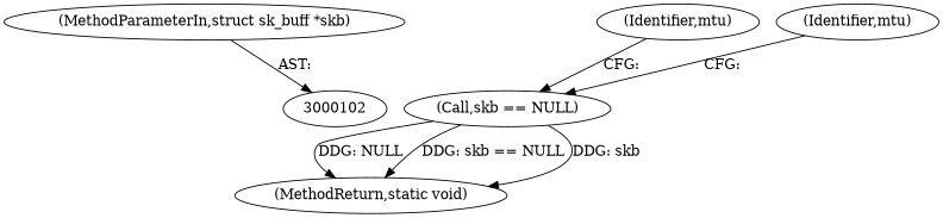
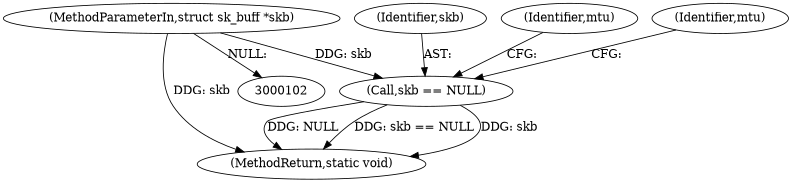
  digraph {
    n1 [label="(Call,skb == NULL)"]
    n2 [label="(MethodReturn,static void)"]
    n3 [label="(MethodParameterIn,struct sk_buff *skb)"]
    n4 [label=3000102]
+   n5 [label="(Identifier,skb)"]
    n6 [label="(Identifier,mtu)"]
    n7 [label="(Identifier,mtu)"]
    n1 -> n2 [label="DDG: skb"]
    n1 -> n2 [label="DDG: NULL"]
    n1 -> n2 [label="DDG: skb == NULL"]
-   n3 -> n4 [label="AST: "]
+   n3 -> n1 [label="DDG: skb"]
+   n3 -> n2 [label="DDG: skb"]
+   n3 -> n4 [label="NULL: "]
+   n5 -> n1 [label="AST: "]
    n6 -> n1 [label="CFG: "]
    n7 -> n1 [label="CFG: "]
  }
